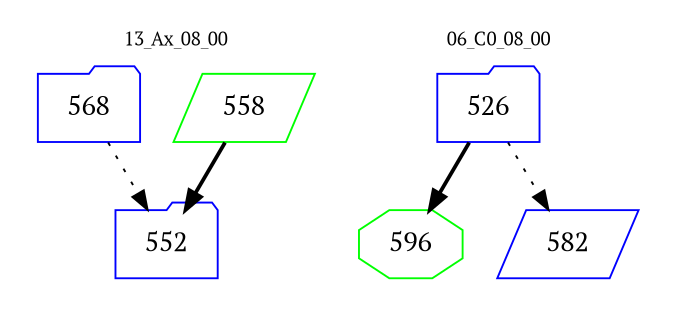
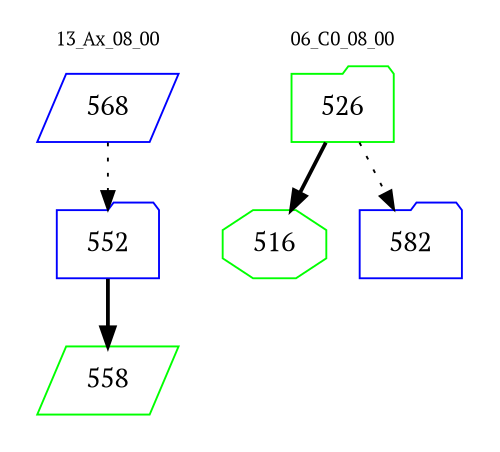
  digraph {
    fontname="PT Serif"
    node [color=blue fontname="PT Serif" shape=parallelogram]
    edge [color=black fontname="PT Serif" style=bold]
    n1 [color=green label=558]
    n2 [label=552 shape=folder]
-   n3 [label=568 shape=folder]
-   n4 [color=green label=596 shape=octagon]
-   n5 [label=526 shape=folder]
-   n6 [label=582]
+   n3 [label=568]
+   n4 [color=green label=516 shape=octagon]
+   n5 [color=green label=526 shape=folder]
+   n6 [label=582 shape=folder]
    subgraph cluster_1 {
      color=white
      fontsize=10
      label="13_Ax_08_00"
      n1
      n2
      n3
    }
    subgraph cluster_2 {
      color=white
      fontsize=10
      label="06_C0_08_00"
      n4
      n5
      n6
    }
-   n1 -> n2
+   n2 -> n1
    n3 -> n2 [style=dotted]
    n5 -> n4
    n5 -> n6 [style=dotted]
  }
